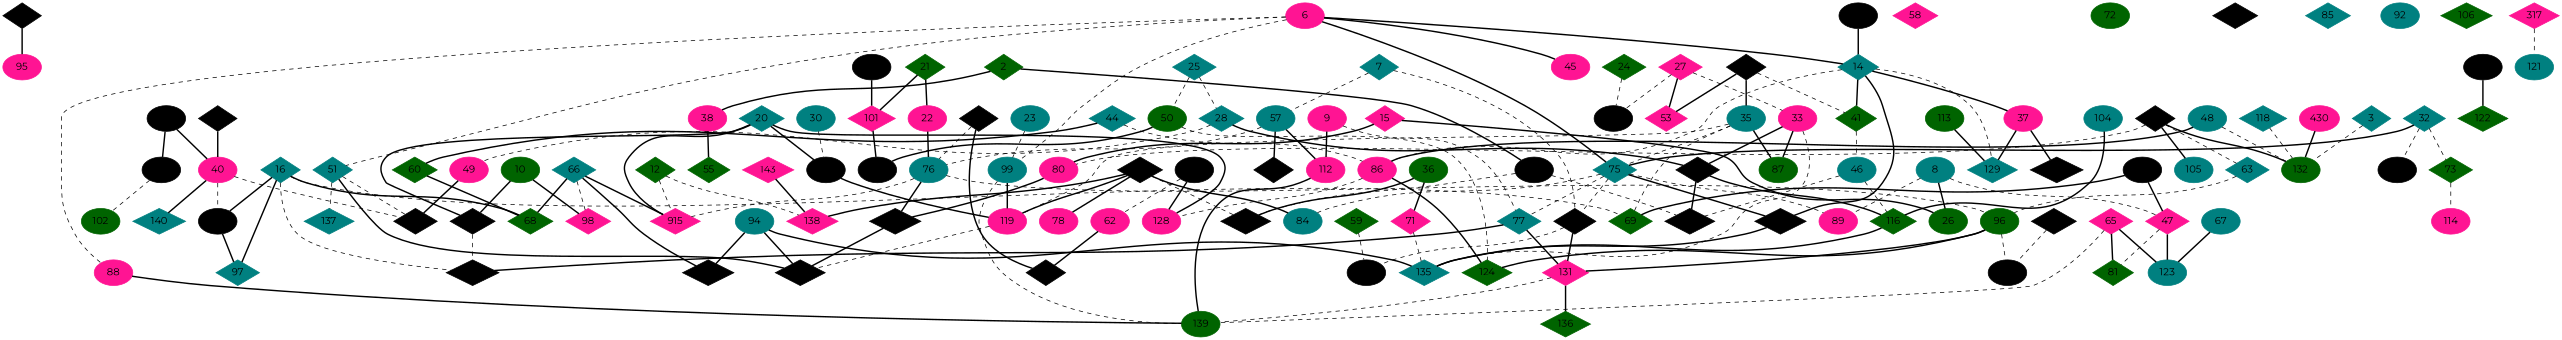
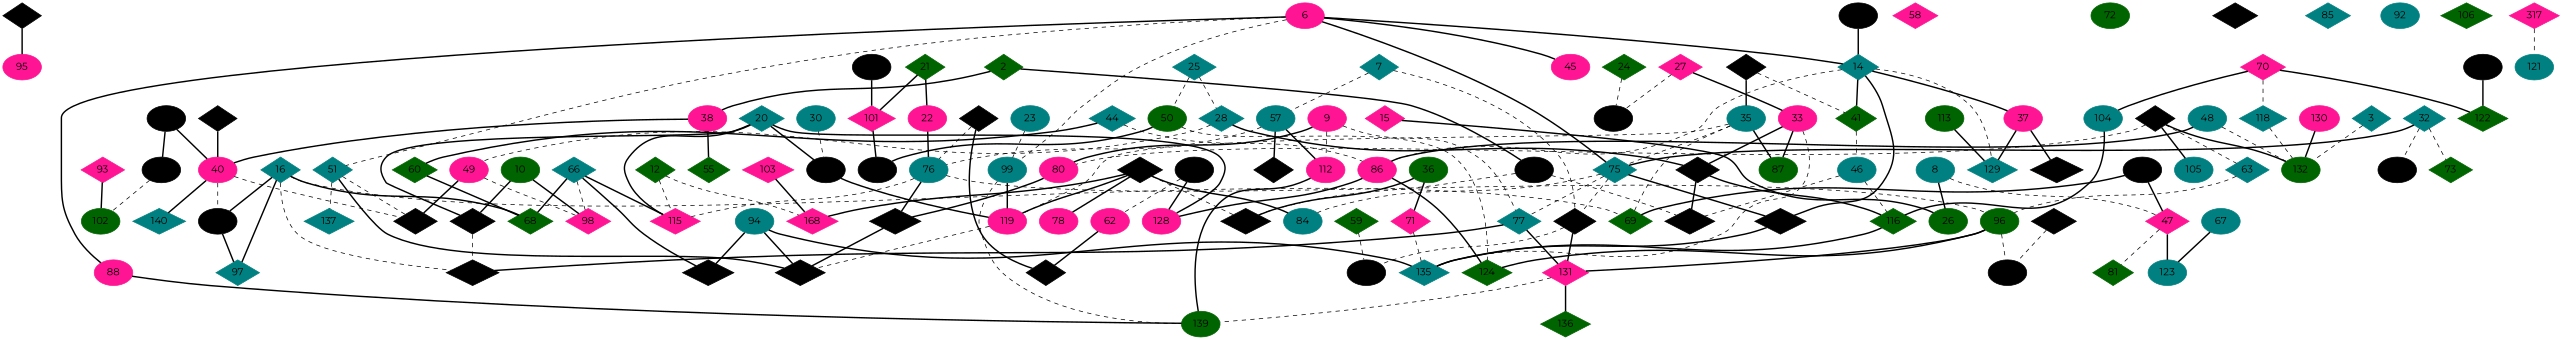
  graph {
    fontname=Montserrat
    node [color=teal fontname=Montserrat shape=diamond style=filled]
    edge [fontname=Montserrat style=bold]
    1 [color=black]
    95 [color=deeppink shape=ellipse]
    2 [color=darkgreen]
    38 [color=deeppink shape=ellipse]
    52 [color=black shape=ellipse]
    40 [color=deeppink shape=ellipse]
    55 [color=darkgreen]
    127 [color=black]
    133 [color=black]
    132 [color=darkgreen shape=ellipse]
    3
    4 [color=black]
    42 [color=black shape=ellipse]
    56 [color=black]
    140
    5 [color=black shape=ellipse]
    14
    41 [color=darkgreen]
    37 [color=deeppink shape=ellipse]
    86 [color=deeppink shape=ellipse]
    120 [color=black]
    129
    6 [color=deeppink shape=ellipse]
    51
    75
    88 [color=deeppink shape=ellipse]
    99 [shape=ellipse]
    45 [color=deeppink shape=ellipse]
    126 [color=black]
    137
    111 [color=black]
-   89 [color=deeppink shape=ellipse]
    77
    84 [shape=ellipse]
    139 [color=darkgreen shape=ellipse]
    119 [color=deeppink shape=ellipse]
-   114 [color=deeppink shape=ellipse]
    57 [shape=ellipse]
    7
    112 [color=deeppink shape=ellipse]
    76 [shape=ellipse]
    61 [color=black]
    125 [color=black shape=ellipse]
    131 [color=deeppink]
    8 [shape=ellipse]
    26 [color=darkgreen shape=ellipse]
    47 [color=deeppink]
    81 [color=darkgreen]
    123 [shape=ellipse]
    9 [color=deeppink shape=ellipse]
    100 [color=black]
    10 [color=darkgreen shape=ellipse]
    54 [color=black]
    98 [color=deeppink]
    11 [color=black]
    91 [color=black]
-   115 [color=deeppink label=915]
+   115 [color=deeppink]
    96 [color=darkgreen shape=ellipse]
    109 [color=black]
    12 [color=darkgreen]
-   138 [color=deeppink]
+   138 [color=deeppink label=168]
    13 [color=black]
    35 [shape=ellipse]
-   53 [color=deeppink]
    69 [color=darkgreen]
    87 [color=darkgreen shape=ellipse]
    46 [shape=ellipse]
    108 [color=black]
    128 [color=deeppink shape=ellipse]
    124 [color=darkgreen]
    135
    15 [color=deeppink]
    80 [color=deeppink shape=ellipse]
    16
    68 [color=darkgreen]
    97
    17 [color=black]
    63
    105 [shape=ellipse]
    18 [color=black shape=ellipse]
    19 [color=black shape=ellipse]
    101 [color=deeppink]
    110 [color=black shape=ellipse]
    20
    82 [color=black shape=ellipse]
    21 [color=darkgreen]
    22 [color=deeppink shape=ellipse]
    23 [shape=ellipse]
    24 [color=darkgreen]
    90 [color=black shape=ellipse]
    25
    28
    50 [color=darkgreen shape=ellipse]
    49 [color=deeppink shape=ellipse]
    74 [color=black]
    27 [color=deeppink]
    33 [color=deeppink shape=ellipse]
    116 [color=darkgreen]
    29 [color=black shape=ellipse]
    39 [color=black shape=ellipse]
    102 [color=darkgreen shape=ellipse]
    30 [shape=ellipse]
    31 [color=black shape=ellipse]
    62 [color=deeppink shape=ellipse]
    32
    34 [color=black shape=ellipse]
    73 [color=darkgreen]
    36 [color=darkgreen shape=ellipse]
    71 [color=deeppink]
    43 [color=black]
    107 [color=black shape=ellipse]
    44
    60 [color=darkgreen]
    48 [shape=ellipse]
    58 [color=deeppink]
    59 [color=darkgreen]
    64 [color=black]
    78 [color=deeppink shape=ellipse]
-   65 [color=deeppink]
    66
    134 [color=black]
    67 [shape=ellipse]
+   70 [color=deeppink]
    104 [shape=ellipse]
    118
    122 [color=darkgreen]
    72 [color=darkgreen shape=ellipse]
    136 [color=darkgreen]
    79 [color=black shape=ellipse]
    83 [color=black]
    85
-   103 [color=deeppink label=143]
+   103 [color=deeppink]
    92 [shape=ellipse]
+   93 [color=deeppink]
    94 [shape=ellipse]
    106 [color=darkgreen]
    113 [color=darkgreen shape=ellipse]
    n138 [color=deeppink label=317]
    121 [shape=ellipse]
-   130 [color=deeppink shape=ellipse label=430]
+   130 [color=deeppink shape=ellipse]
    1 -- 95
    2 -- 38
    2 -- 52
+   38 -- 40
    38 -- 55
    52 -- 127 [style=dashed]
    52 -- 133 [style=dashed]
    40 -- 42 [style=dashed]
    40 -- 56 [style=dashed]
    40 -- 140
    3 -- 132 [style=dashed]
    4 -- 40
    42 -- 97
    5 -- 14
    14 -- 41
    14 -- 37
    14 -- 86 [style=dashed]
    14 -- 120
    14 -- 129 [style=dashed]
    41 -- 46 [style=dashed]
    37 -- 129
    37 -- 108
-   86 -- 128 [style=dashed]
+   86 -- 128
    86 -- 124
    120 -- 135
    6 -- 14
    6 -- 51 [style=dashed]
    6 -- 75
-   6 -- 88 [style=dashed]
+   6 -- 88
    6 -- 99 [style=dashed]
    6 -- 45
    51 -- 56 [style=dashed]
    51 -- 126
    51 -- 137 [style=dashed]
    75 -- 120
    75 -- 111 [style=dashed]
-   75 -- 89 [style=dashed]
    75 -- 77 [style=dashed]
    75 -- 84 [style=dashed]
    88 -- 139
    99 -- 139 [style=dashed]
    99 -- 119
    111 -- 125 [style=dashed]
    111 -- 131
    77 -- 131
    77 -- 100
    119 -- 126 [style=dashed]
    57 -- 112
    57 -- 76 [style=dashed]
    57 -- 61
    7 -- 111 [style=dashed]
    7 -- 57 [style=dashed]
    112 -- 139
    76 -- 115 [style=dashed]
    76 -- 96 [style=dashed]
    76 -- 109
    131 -- 139 [style=dashed]
    131 -- 136
-   8 -- 89 [style=dashed]
    8 -- 26
    8 -- 47 [style=dashed]
    47 -- 81 [style=dashed]
    47 -- 123
    9 -- 77 [style=dashed]
-   9 -- 112
+   9 -- 112 [style=dashed]
    10 -- 54
    10 -- 98
    54 -- 100 [style=dashed]
    11 -- 76 [style=dashed]
    11 -- 91
    96 -- 131
    96 -- 124
    96 -- 107 [style=dashed]
    109 -- 126
    12 -- 115 [style=dashed]
    12 -- 138 [style=dashed]
    13 -- 41 [style=dashed]
    13 -- 35
-   13 -- 53
    35 -- 75 [style=dashed]
    35 -- 119 [style=dashed]
    35 -- 69 [style=dashed]
    35 -- 87
    46 -- 133 [style=dashed]
    46 -- 116 [style=dashed]
    15 -- 26
-   15 -- 80
+   9 -- 80
    80 -- 109
    16 -- 42
    16 -- 100 [style=dashed]
    16 -- 69 [style=dashed]
    16 -- 68
    16 -- 97
    17 -- 132
    17 -- 80 [style=dashed]
    17 -- 63 [style=dashed]
    17 -- 105
    63 -- 96 [style=dashed]
    18 -- 47
    18 -- 69
    19 -- 101
    101 -- 110
    20 -- 54
    20 -- 115
    20 -- 128
    20 -- 82
    82 -- 119
    21 -- 101
    21 -- 22
    22 -- 76
    23 -- 99 [style=dashed]
    24 -- 90 [style=dashed]
    25 -- 28 [style=dashed]
    25 -- 50 [style=dashed]
    28 -- 49 [style=dashed]
    28 -- 74
    50 -- 124 [style=dashed]
    50 -- 110
    49 -- 56
+   49 -- 98 [style=dashed]
    74 -- 133
    74 -- 116
-   27 -- 53
    27 -- 90 [style=dashed]
-   27 -- 33 [style=dashed]
+   27 -- 33
    33 -- 87
    33 -- 135 [style=dashed]
    33 -- 74
    116 -- 135
    29 -- 40
    29 -- 39
    39 -- 102 [style=dashed]
    30 -- 82 [style=dashed]
    31 -- 128
    31 -- 62 [style=dashed]
    62 -- 91
    32 -- 75
    32 -- 34 [style=dashed]
    32 -- 73 [style=dashed]
-   73 -- 114 [style=dashed]
    36 -- 127
    36 -- 71
    71 -- 135 [style=dashed]
    43 -- 107 [style=dashed]
    44 -- 86 [style=dashed]
    44 -- 60
    60 -- 68
    48 -- 132 [style=dashed]
    48 -- 86
    59 -- 125 [style=dashed]
    64 -- 127 [style=dashed]
    64 -- 84
    64 -- 119
    64 -- 138
    64 -- 78
-   65 -- 139 [style=dashed]
-   65 -- 81
-   65 -- 123
    66 -- 98 [style=dashed]
    66 -- 115
    66 -- 68
    66 -- 134
    67 -- 123
+   70 -- 104
+   70 -- 118 [style=dashed]
+   70 -- 122
    104 -- 116
    118 -- 132 [style=dashed]
    79 -- 122
    103 -- 138
+   93 -- 102
    94 -- 126
    94 -- 135
    94 -- 134
    113 -- 129
    n138 -- 121 [style=dashed]
    130 -- 132
  }
